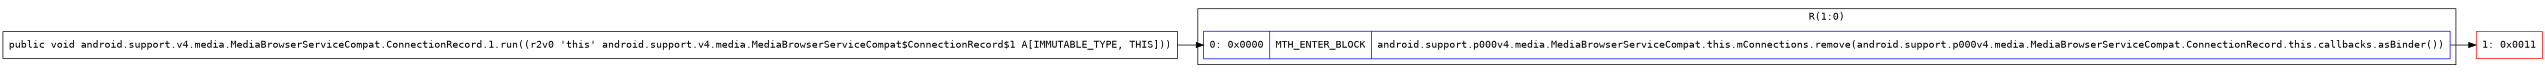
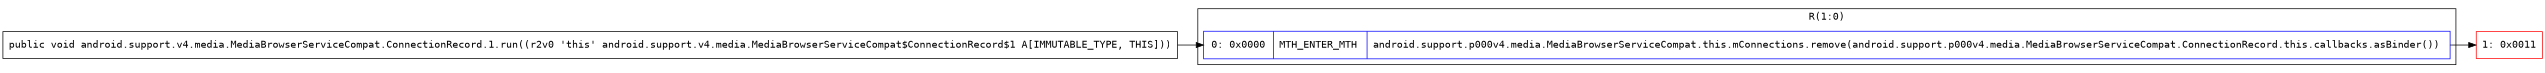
  digraph {
    rankdir=LR
    fontname="DejaVu Sans Mono"
    node [shape=record fontname="DejaVu Sans Mono"]
    edge [fontname="DejaVu Sans Mono"]
-   n1 [color=blue label="{0\:\ 0x0000|MTH_ENTER_BLOCK\l|android.support.p000v4.media.MediaBrowserServiceCompat.this.mConnections.remove(android.support.p000v4.media.MediaBrowserServiceCompat.ConnectionRecord.this.callbacks.asBinder())\l}"]
+   n1 [color=blue label="{0\:\ 0x0000|MTH_ENTER_MTH\l|android.support.p000v4.media.MediaBrowserServiceCompat.this.mConnections.remove(android.support.p000v4.media.MediaBrowserServiceCompat.ConnectionRecord.this.callbacks.asBinder())\l}"]
    n2 [color=red label="{1\:\ 0x0011}"]
    n3 [label="{public void android.support.v4.media.MediaBrowserServiceCompat.ConnectionRecord.1.run((r2v0 'this' android.support.v4.media.MediaBrowserServiceCompat$ConnectionRecord$1 A[IMMUTABLE_TYPE, THIS])) }"]
    subgraph cluster_1 {
      label="R(1:0)"
      n1
    }
    n1 -> n2
    n3 -> n1
  }
